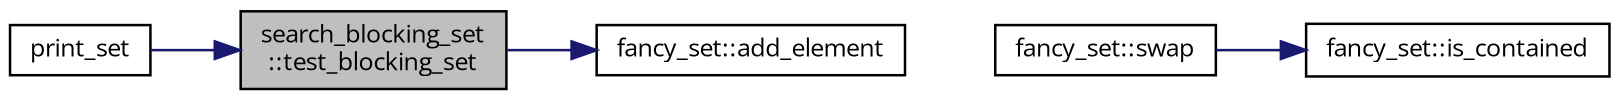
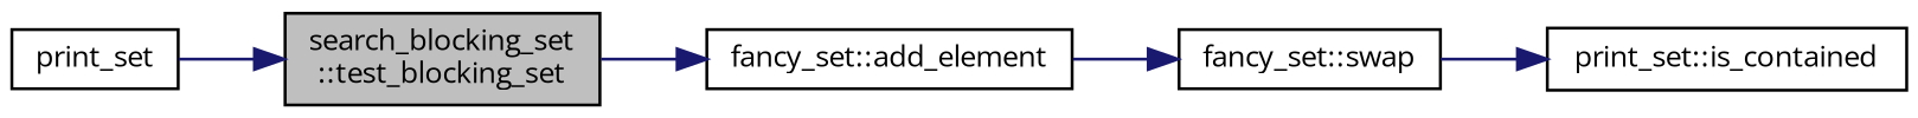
  digraph {
    fontname="Open Sans"
    rankdir=LR
    node [color=black fillcolor=white fontname="Open Sans" fontsize=10 shape=record style=filled]
    edge [color=midnightblue fontname="Open Sans" fontsize=10 labelfontname=Helvetica labelfontsize=10 style=solid]
    n1 [fillcolor=grey75 fontcolor=black height=0.2 label="search_blocking_set\l::test_blocking_set" width=0.4]
    n2 [height=0.2 label="fancy_set::add_element" width=0.4]
    n3 [height=0.2 label=print_set width=0.4]
    n4 [height=0.2 label="fancy_set::swap" width=0.4]
-   n5 [height=0.2 label="fancy_set::is_contained" width=0.4]
+   n5 [height=0.2 label="print_set::is_contained" width=0.4]
    n1 -> n2
+   n2 -> n4
    n3 -> n1
    n4 -> n5
  }
